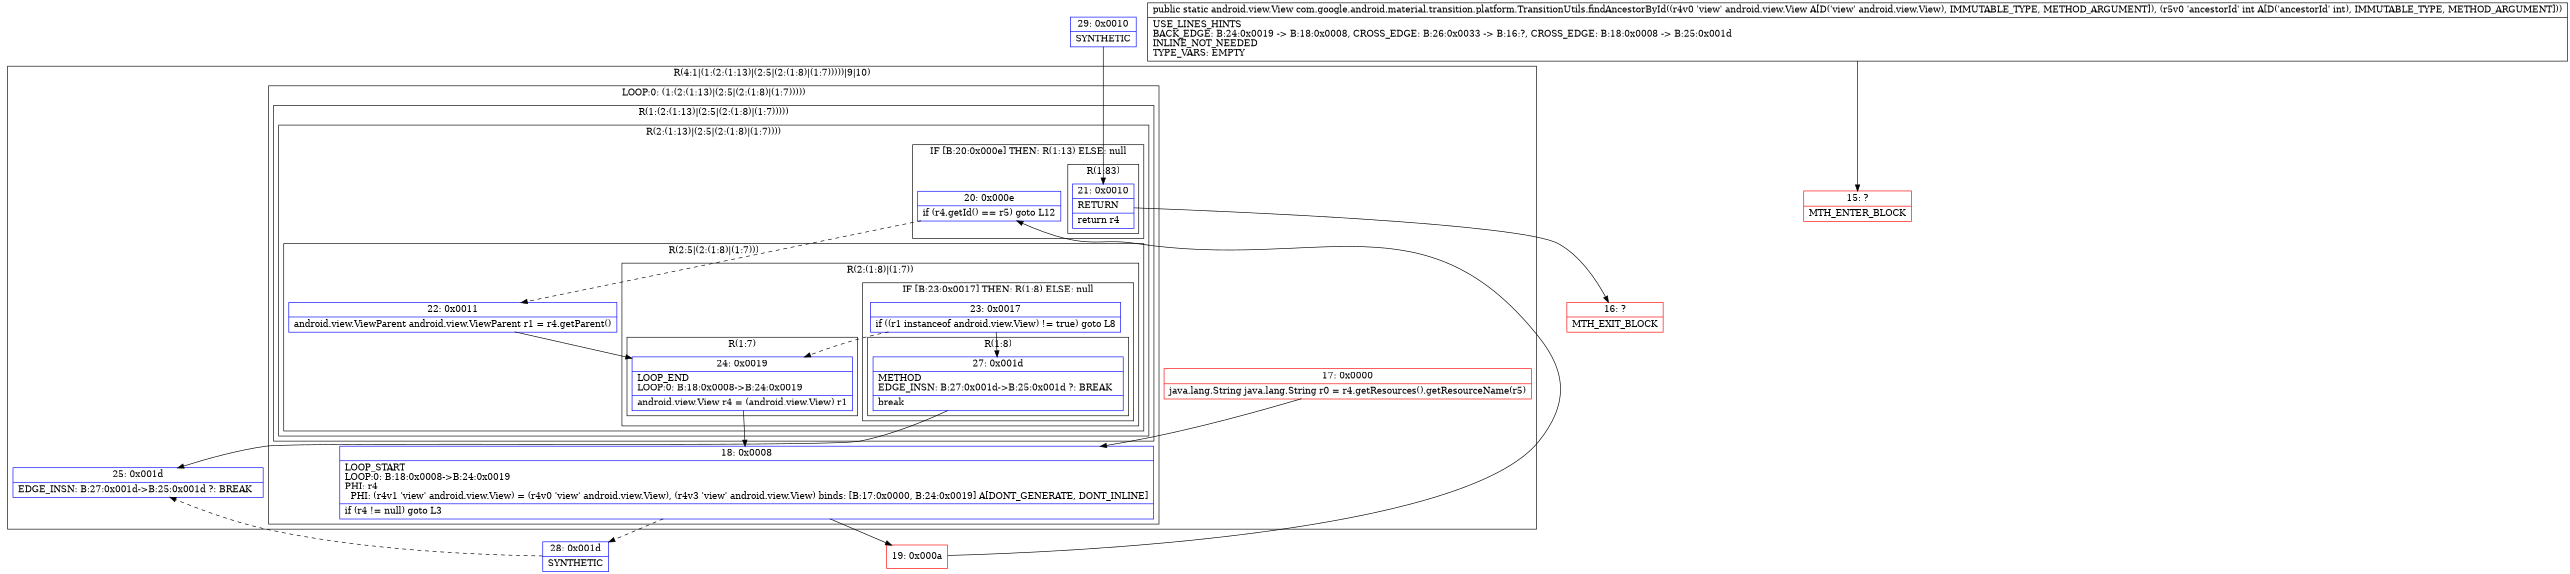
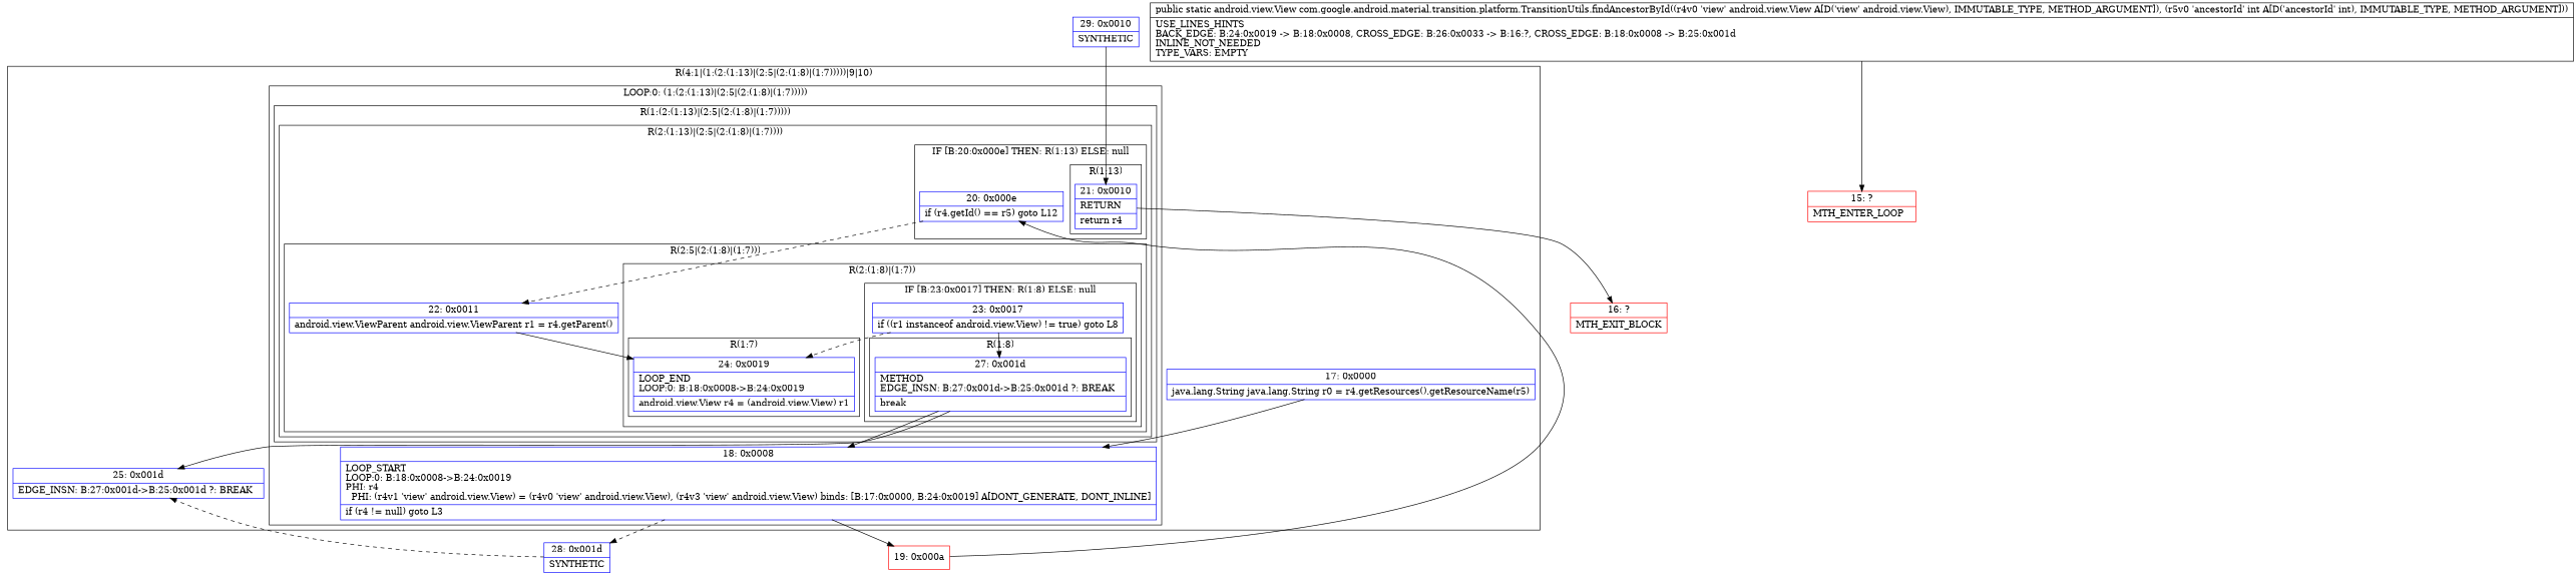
  digraph {
    node [color=blue shape=record]
    n1 [label="{21\:\ 0x0010|RETURN\l|return r4\l}"]
    n2 [label="{20\:\ 0x000e|if (r4.getId() == r5) goto L12\l}"]
    n3 [label="{27\:\ 0x001d|METHOD\lEDGE_INSN: B:27:0x001d\-\>B:25:0x001d ?: BREAK  \l|break\l}"]
    n4 [label="{23\:\ 0x0017|if ((r1 instanceof android.view.View) != true) goto L8\l}"]
    n5 [label="{24\:\ 0x0019|LOOP_END\lLOOP:0: B:18:0x0008\-\>B:24:0x0019\l|android.view.View r4 = (android.view.View) r1\l}"]
    n6 [label="{22\:\ 0x0011|android.view.ViewParent android.view.ViewParent r1 = r4.getParent()\l}"]
    n7 [label="{18\:\ 0x0008|LOOP_START\lLOOP:0: B:18:0x0008\-\>B:24:0x0019\lPHI: r4 \l  PHI: (r4v1 'view' android.view.View) = (r4v0 'view' android.view.View), (r4v3 'view' android.view.View) binds: [B:17:0x0000, B:24:0x0019] A[DONT_GENERATE, DONT_INLINE]\l|if (r4 != null) goto L3\l}"]
-   n8 [color=red label="{17\:\ 0x0000|java.lang.String java.lang.String r0 = r4.getResources().getResourceName(r5)\l}"]
+   n8 [label="{17\:\ 0x0000|java.lang.String java.lang.String r0 = r4.getResources().getResourceName(r5)\l}"]
    n9 [label="{25\:\ 0x001d|EDGE_INSN: B:27:0x001d\-\>B:25:0x001d ?: BREAK  \l}"]
    n10 [color=red label="{16\:\ ?|MTH_EXIT_BLOCK\l}"]
    n11 [color=red label="{19\:\ 0x000a}"]
    n12 [label="{28\:\ 0x001d|SYNTHETIC\l}"]
    n13 [label="{29\:\ 0x0010|SYNTHETIC\l}"]
-   n14 [color=red label="{15\:\ ?|MTH_ENTER_BLOCK\l}"]
+   n14 [color=red label="{15\:\ ?|MTH_ENTER_LOOP\l}"]
    n15 [label="{public static android.view.View com.google.android.material.transition.platform.TransitionUtils.findAncestorById((r4v0 'view' android.view.View A[D('view' android.view.View), IMMUTABLE_TYPE, METHOD_ARGUMENT]), (r5v0 'ancestorId' int A[D('ancestorId' int), IMMUTABLE_TYPE, METHOD_ARGUMENT]))  | USE_LINES_HINTS\lBACK_EDGE: B:24:0x0019 \-\> B:18:0x0008, CROSS_EDGE: B:26:0x0033 \-\> B:16:?, CROSS_EDGE: B:18:0x0008 \-\> B:25:0x001d\lINLINE_NOT_NEEDED\lTYPE_VARS: EMPTY\l}" color=""]
    subgraph cluster_1 {
      label="R(4:1|(1:(2:(1:13)|(2:5|(2:(1:8)|(1:7)))))|9|10)"
      n8
      n9
      subgraph cluster_2 {
        label="LOOP:0: (1:(2:(1:13)|(2:5|(2:(1:8)|(1:7)))))"
        n7
        subgraph cluster_3 {
          label="R(1:(2:(1:13)|(2:5|(2:(1:8)|(1:7)))))"
          subgraph cluster_4 {
            label="R(2:(1:13)|(2:5|(2:(1:8)|(1:7))))"
            subgraph cluster_5 {
              label="IF [B:20:0x000e] THEN: R(1:13) ELSE: null"
              n2
              subgraph cluster_6 {
-               label="R(1:83)"
+               label="R(1:13)"
                n1
              }
            }
            subgraph cluster_7 {
              label="R(2:5|(2:(1:8)|(1:7)))"
              n6
              subgraph cluster_8 {
                label="R(2:(1:8)|(1:7))"
                subgraph cluster_9 {
                  label="IF [B:23:0x0017] THEN: R(1:8) ELSE: null"
                  n4
                  subgraph cluster_10 {
                    label="R(1:8)"
                    n3
                  }
                }
                subgraph cluster_11 {
                  label="R(1:7)"
                  n5
                }
              }
            }
          }
        }
      }
    }
    n1 -> n10
    n2 -> n6 [style=dashed]
    n3 -> n9
    n4 -> n3
    n4 -> n5 [style=dashed]
-   n5 -> n7
+   n3 -> n7
    n6 -> n5
    n7 -> n11
    n7 -> n12 [style=dashed]
    n8 -> n7
    n11 -> n2
    n12 -> n9 [style=dashed]
    n13 -> n1
    n15 -> n14
  }
